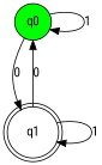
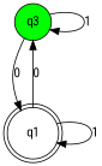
  digraph {
    nodesep=0.5
    ranksep=0.8
    splines=true
    fontname="Roboto Condensed"
    node [fontname="Roboto Condensed"]
    edge [fontname="Roboto Condensed"]
-   q0 [fillcolor=green height=0.5592 shape=circle style=filled width=0.5592]
+   q0 [fillcolor=green height=0.5592 shape=circle style=filled width=0.5592 label=q3]
    q1 [height=0.67031 shape=doublecircle width=0.67031]
    q0 -> q0 [label=1]
    q0 -> q1 [label=0]
    q1 -> q0 [label=0]
    q1 -> q1 [label=1]
  }
